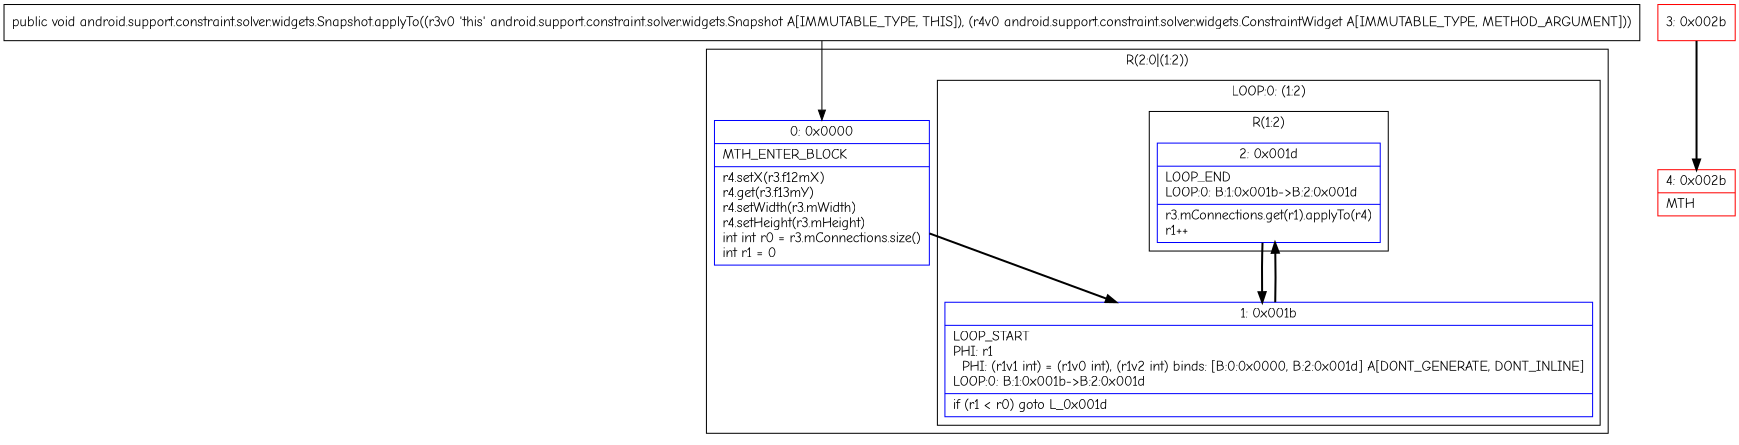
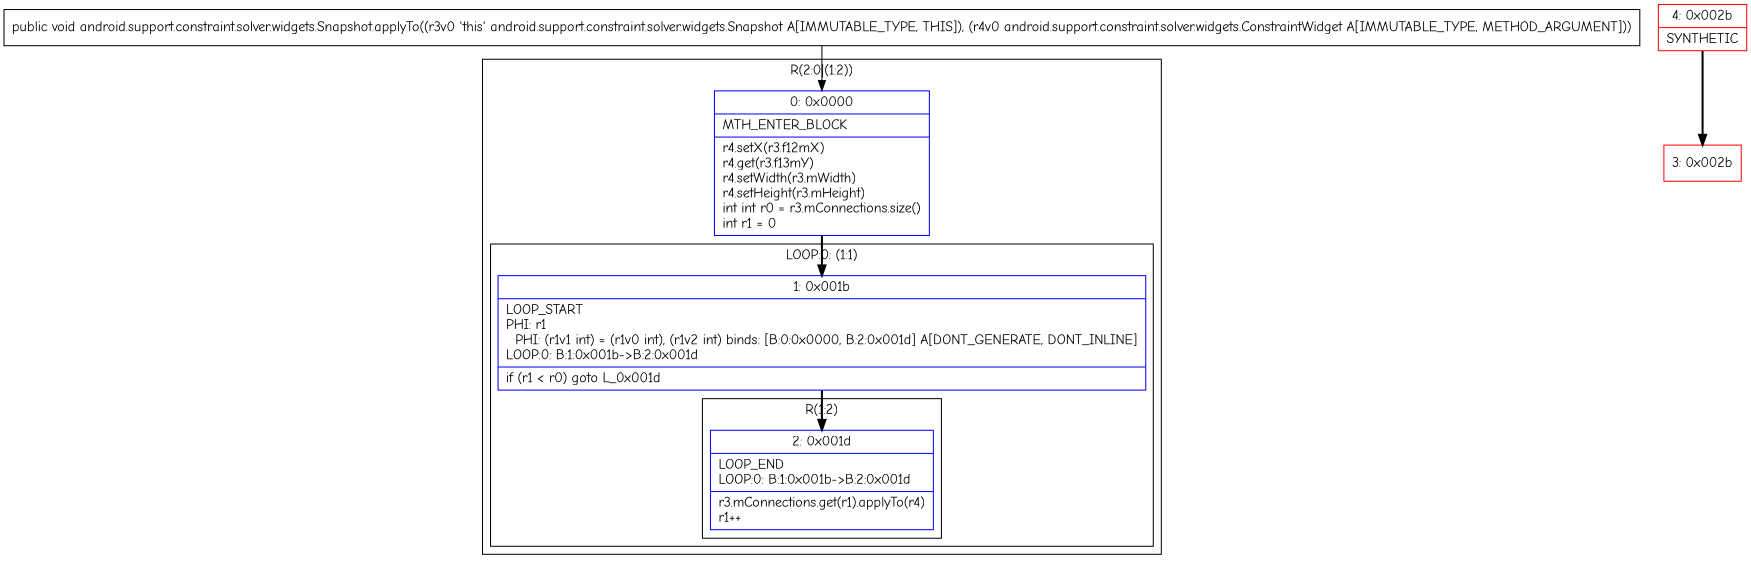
  digraph {
    fontname="Comic Neue"
    node [color=blue fontname="Comic Neue" shape=record]
    edge [fontname="Comic Neue" style=bold]
    n1 [label="{2\:\ 0x001d|LOOP_END\lLOOP:0: B:1:0x001b\-\>B:2:0x001d\l|r3.mConnections.get(r1).applyTo(r4)\lr1++\l}"]
    n2 [label="{1\:\ 0x001b|LOOP_START\lPHI: r1 \l  PHI: (r1v1 int) = (r1v0 int), (r1v2 int) binds: [B:0:0x0000, B:2:0x001d] A[DONT_GENERATE, DONT_INLINE]\lLOOP:0: B:1:0x001b\-\>B:2:0x001d\l|if (r1 \< r0) goto L_0x001d\l}"]
    n3 [label="{0\:\ 0x0000|MTH_ENTER_BLOCK\l|r4.setX(r3.f12mX)\lr4.get(r3.f13mY)\lr4.setWidth(r3.mWidth)\lr4.setHeight(r3.mHeight)\lint int r0 = r3.mConnections.size()\lint r1 = 0\l}"]
-   n4 [color=red label="{4\:\ 0x002b|MTH\l}"]
+   n4 [color=red label="{4\:\ 0x002b|SYNTHETIC\l}"]
    n5 [color=red label="{3\:\ 0x002b}"]
    n6 [label="{public void android.support.constraint.solver.widgets.Snapshot.applyTo((r3v0 'this' android.support.constraint.solver.widgets.Snapshot A[IMMUTABLE_TYPE, THIS]), (r4v0 android.support.constraint.solver.widgets.ConstraintWidget A[IMMUTABLE_TYPE, METHOD_ARGUMENT])) }" color=""]
    subgraph cluster_1 {
      label="R(2:0|(1:2))"
      n3
      subgraph cluster_2 {
-       label="LOOP:0: (1:2)"
+       label="LOOP:0: (1:1)"
        n2
        subgraph cluster_3 {
          label="R(1:2)"
          n1
        }
      }
    }
-   n1 -> n2
    n2 -> n1
    n3 -> n2
-   n5 -> n4
+   n4 -> n5
    n6 -> n3 [style=solid]
  }
